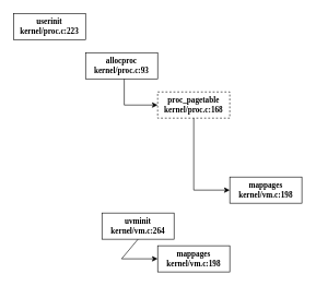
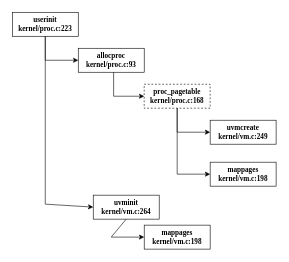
  <mxCell id="0" />
  <mxCell id="1" parent="0" />
  <mxCell id="2" value="&lt;div&gt;&lt;b&gt;&lt;font face=&quot;Comic Sans MS&quot;&gt;userinit&lt;/font&gt;&lt;/b&gt;&lt;/div&gt;&lt;div&gt;&lt;b&gt;&lt;font face=&quot;Comic Sans MS&quot;&gt;kernel/proc.c:223&lt;br&gt;&lt;/font&gt;&lt;/b&gt;&lt;/div&gt;" style="rounded=0;whiteSpace=wrap;html=1;" vertex="1" parent="1"><mxGeometry x="20" y="20" width="110" height="40" as="geometry" /></mxCell>
  <mxCell id="3" value="&lt;font face=&quot;Comic Sans MS&quot;&gt;&lt;b&gt;allocproc&lt;/b&gt;&lt;/font&gt;&lt;div&gt;&lt;b&gt;&lt;font face=&quot;Comic Sans MS&quot;&gt;kernel/proc.c:93&lt;br&gt;&lt;/font&gt;&lt;/b&gt;&lt;/div&gt;" style="rounded=0;whiteSpace=wrap;html=1;" vertex="1" parent="1"><mxGeometry x="130" y="80" width="110" height="40" as="geometry" /></mxCell>
  <mxCell id="4" value="&lt;font face=&quot;Comic Sans MS&quot;&gt;&lt;b&gt;proc_pagetable&lt;/b&gt;&lt;/font&gt;&lt;div&gt;&lt;b&gt;&lt;font face=&quot;Comic Sans MS&quot;&gt;kernel/proc.c:168&lt;br&gt;&lt;/font&gt;&lt;/b&gt;&lt;/div&gt;" style="rounded=0;whiteSpace=wrap;html=1;dashed=1;" vertex="1" parent="1"><mxGeometry x="240" y="140" width="110" height="40" as="geometry" /></mxCell>
+ <mxCell id="5" value="" style="endArrow=classic;html=1;rounded=0;fontFamily=Comic Sans MS;exitX=0.5;exitY=1;exitDx=0;exitDy=0;entryX=0;entryY=0.5;entryDx=0;entryDy=0;" edge="1" parent="1" source="2" target="3"><mxGeometry width="50" height="50" relative="1" as="geometry"><mxPoint x="70" y="210" as="sourcePoint" /><mxPoint x="120" y="160" as="targetPoint" /><Array as="points"><mxPoint x="75" y="100" /></Array></mxGeometry></mxCell>
  <mxCell id="6" value="" style="endArrow=classic;html=1;rounded=0;fontFamily=Comic Sans MS;exitX=0.5;exitY=1;exitDx=0;exitDy=0;entryX=0;entryY=0.5;entryDx=0;entryDy=0;" edge="1" parent="1" target="4"><mxGeometry width="50" height="50" relative="1" as="geometry"><mxPoint x="189" y="120" as="sourcePoint" /><mxPoint x="240" y="160" as="targetPoint" /><Array as="points"><mxPoint x="189" y="160" /></Array></mxGeometry></mxCell>
+ <mxCell id="7" value="&lt;font face=&quot;Comic Sans MS&quot;&gt;&lt;b&gt;uvmcreate&lt;/b&gt;&lt;/font&gt;&lt;div&gt;&lt;b&gt;&lt;font face=&quot;Comic Sans MS&quot;&gt;kernel/vm.c:249&lt;br&gt;&lt;/font&gt;&lt;/b&gt;&lt;/div&gt;" style="rounded=0;whiteSpace=wrap;html=1;" vertex="1" parent="1"><mxGeometry x="350" y="200" width="110" height="40" as="geometry" /></mxCell>
  <mxCell id="8" value="&lt;font face=&quot;Comic Sans MS&quot;&gt;&lt;b&gt;mappages&lt;/b&gt;&lt;/font&gt;&lt;div&gt;&lt;b&gt;&lt;font face=&quot;Comic Sans MS&quot;&gt;kernel/vm.c:198&lt;br&gt;&lt;/font&gt;&lt;/b&gt;&lt;/div&gt;" style="rounded=0;whiteSpace=wrap;html=1;" vertex="1" parent="1"><mxGeometry x="350" y="270" width="110" height="40" as="geometry" /></mxCell>
+ <mxCell id="9" value="" style="endArrow=classic;html=1;rounded=0;fontFamily=Comic Sans MS;exitX=0.5;exitY=1;exitDx=0;exitDy=0;entryX=0;entryY=0.5;entryDx=0;entryDy=0;" edge="1" parent="1" source="4" target="7"><mxGeometry width="50" height="50" relative="1" as="geometry"><mxPoint x="290" y="200" as="sourcePoint" /><mxPoint x="341" y="240" as="targetPoint" /><Array as="points"><mxPoint x="295" y="220" /></Array></mxGeometry></mxCell>
  <mxCell id="10" value="" style="endArrow=classic;html=1;rounded=0;fontFamily=Comic Sans MS;exitX=0.5;exitY=1;exitDx=0;exitDy=0;entryX=0;entryY=0.5;entryDx=0;entryDy=0;" edge="1" parent="1" source="4" target="8"><mxGeometry width="50" height="50" relative="1" as="geometry"><mxPoint x="305" y="190" as="sourcePoint" /><mxPoint x="360" y="230" as="targetPoint" /><Array as="points"><mxPoint x="295" y="290" /></Array></mxGeometry></mxCell>
  <mxCell id="11" value="&lt;font face=&quot;Comic Sans MS&quot;&gt;&lt;b&gt;uvminit&lt;/b&gt;&lt;/font&gt;&lt;div&gt;&lt;b&gt;&lt;font face=&quot;Comic Sans MS&quot;&gt;kernel/vm.c:264&lt;br&gt;&lt;/font&gt;&lt;/b&gt;&lt;/div&gt;" style="rounded=0;whiteSpace=wrap;html=1;" vertex="1" parent="1"><mxGeometry x="155" y="325" width="110" height="40" as="geometry" /></mxCell>
+ <mxCell id="12" value="" style="endArrow=classic;html=1;rounded=0;fontFamily=Comic Sans MS;exitX=0.5;exitY=1;exitDx=0;exitDy=0;entryX=0;entryY=0.5;entryDx=0;entryDy=0;" edge="1" parent="1" source="2" target="11"><mxGeometry width="50" height="50" relative="1" as="geometry"><mxPoint x="85" y="70" as="sourcePoint" /><mxPoint x="140" y="110" as="targetPoint" /><Array as="points"><mxPoint x="75" y="340" /></Array></mxGeometry></mxCell>
  <mxCell id="13" value="&lt;font face=&quot;Comic Sans MS&quot;&gt;&lt;b&gt;mappages&lt;/b&gt;&lt;/font&gt;&lt;div&gt;&lt;b&gt;&lt;font face=&quot;Comic Sans MS&quot;&gt;kernel/vm.c:198&lt;br&gt;&lt;/font&gt;&lt;/b&gt;&lt;/div&gt;" style="rounded=0;whiteSpace=wrap;html=1;" vertex="1" parent="1"><mxGeometry x="240" y="375" width="110" height="40" as="geometry" /></mxCell>
  <mxCell id="14" value="" style="endArrow=classic;html=1;rounded=0;fontFamily=Comic Sans MS;exitX=0.5;exitY=1;exitDx=0;exitDy=0;entryX=0;entryY=0.5;entryDx=0;entryDy=0;" edge="1" parent="1" source="11" target="13"><mxGeometry width="50" height="50" relative="1" as="geometry"><mxPoint x="85" y="70" as="sourcePoint" /><mxPoint x="140" y="350" as="targetPoint" /><Array as="points"><mxPoint x="185" y="395" /></Array></mxGeometry></mxCell>
